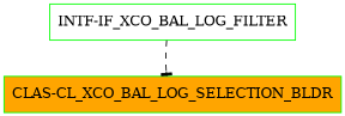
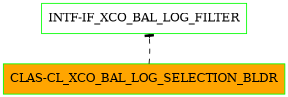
  digraph {
    fontname="DejaVu Serif"
    node [color=green shape=box style=filled fontname="DejaVu Serif"]
    "INTF-IF_XCO_BAL_LOG_FILTER" [fillcolor=white]
    "CLAS-CL_XCO_BAL_LOG_SELECTION_BLDR" [fillcolor=orange]
-   "INTF-IF_XCO_BAL_LOG_FILTER" -> "CLAS-CL_XCO_BAL_LOG_SELECTION_BLDR" [style=dashed arrowhead=tee fontname="DejaVu Serif"]
+   "CLAS-CL_XCO_BAL_LOG_SELECTION_BLDR" -> "INTF-IF_XCO_BAL_LOG_FILTER" [style=dashed arrowhead=tee fontname="DejaVu Serif"]
  }
